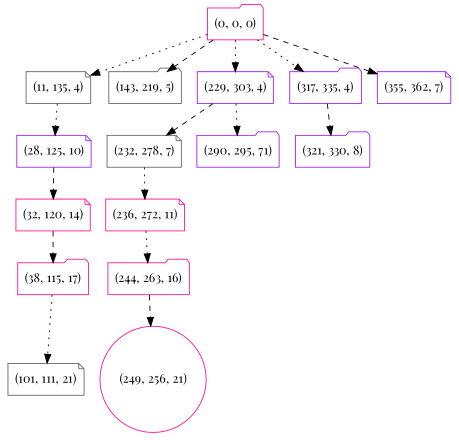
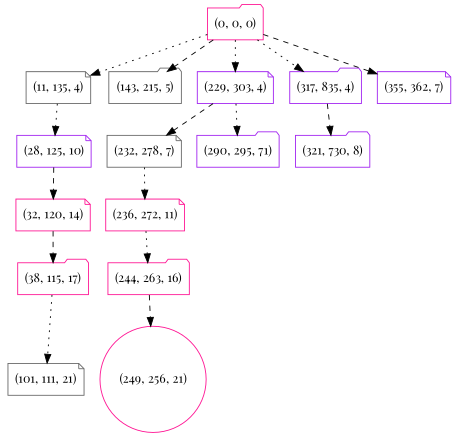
  digraph {
    fontname="Playfair Display"
    node [color=deeppink fontname="Playfair Display" shape=note]
    edge [fontname="Playfair Display" style=dotted]
    "(0, 0, 0)" [shape=folder]
    n2 [color=gray40 label="(11, 135, 4)"]
-   "(143, 219, 5)" [color=gray40 shape=folder]
+   "(143, 219, 5)" [color=gray40 shape=folder label="(143, 215, 5)"]
    "(229, 303, 4)" [color=purple]
-   "(317, 335, 4)" [color=purple shape=folder]
+   "(317, 335, 4)" [color=purple shape=folder label="(317, 835, 4)"]
    "(355, 362, 7)" [color=purple]
    "(28, 125, 10)" [color=purple]
    "(232, 278, 7)" [color=gray40]
    n9 [color=purple label="(290, 295, 71)" shape=folder]
-   "(321, 330, 8)" [color=purple shape=folder]
+   "(321, 330, 8)" [color=purple shape=folder label="(321, 730, 8)"]
    "(32, 120, 14)"
    "(38, 115, 17)" [shape=folder]
    "(101, 111, 21)" [color=gray40]
    "(236, 272, 11)"
    "(244, 263, 16)" [shape=folder]
    "(249, 256, 21)" [shape=circle]
    "(0, 0, 0)" -> n2
    "(0, 0, 0)" -> "(143, 219, 5)" [style=dashed]
    "(0, 0, 0)" -> "(229, 303, 4)"
    "(0, 0, 0)" -> "(317, 335, 4)"
    "(0, 0, 0)" -> "(355, 362, 7)" [style=dashed]
    n2 -> "(28, 125, 10)"
    "(229, 303, 4)" -> "(232, 278, 7)" [style=dashed]
    "(229, 303, 4)" -> n9
    "(317, 335, 4)" -> "(321, 330, 8)" [style=dashed]
    "(28, 125, 10)" -> "(32, 120, 14)" [style=dashed]
    "(232, 278, 7)" -> "(236, 272, 11)"
    "(32, 120, 14)" -> "(38, 115, 17)" [style=dashed]
    "(38, 115, 17)" -> "(101, 111, 21)"
    "(236, 272, 11)" -> "(244, 263, 16)"
    "(244, 263, 16)" -> "(249, 256, 21)" [style=dashed]
  }
